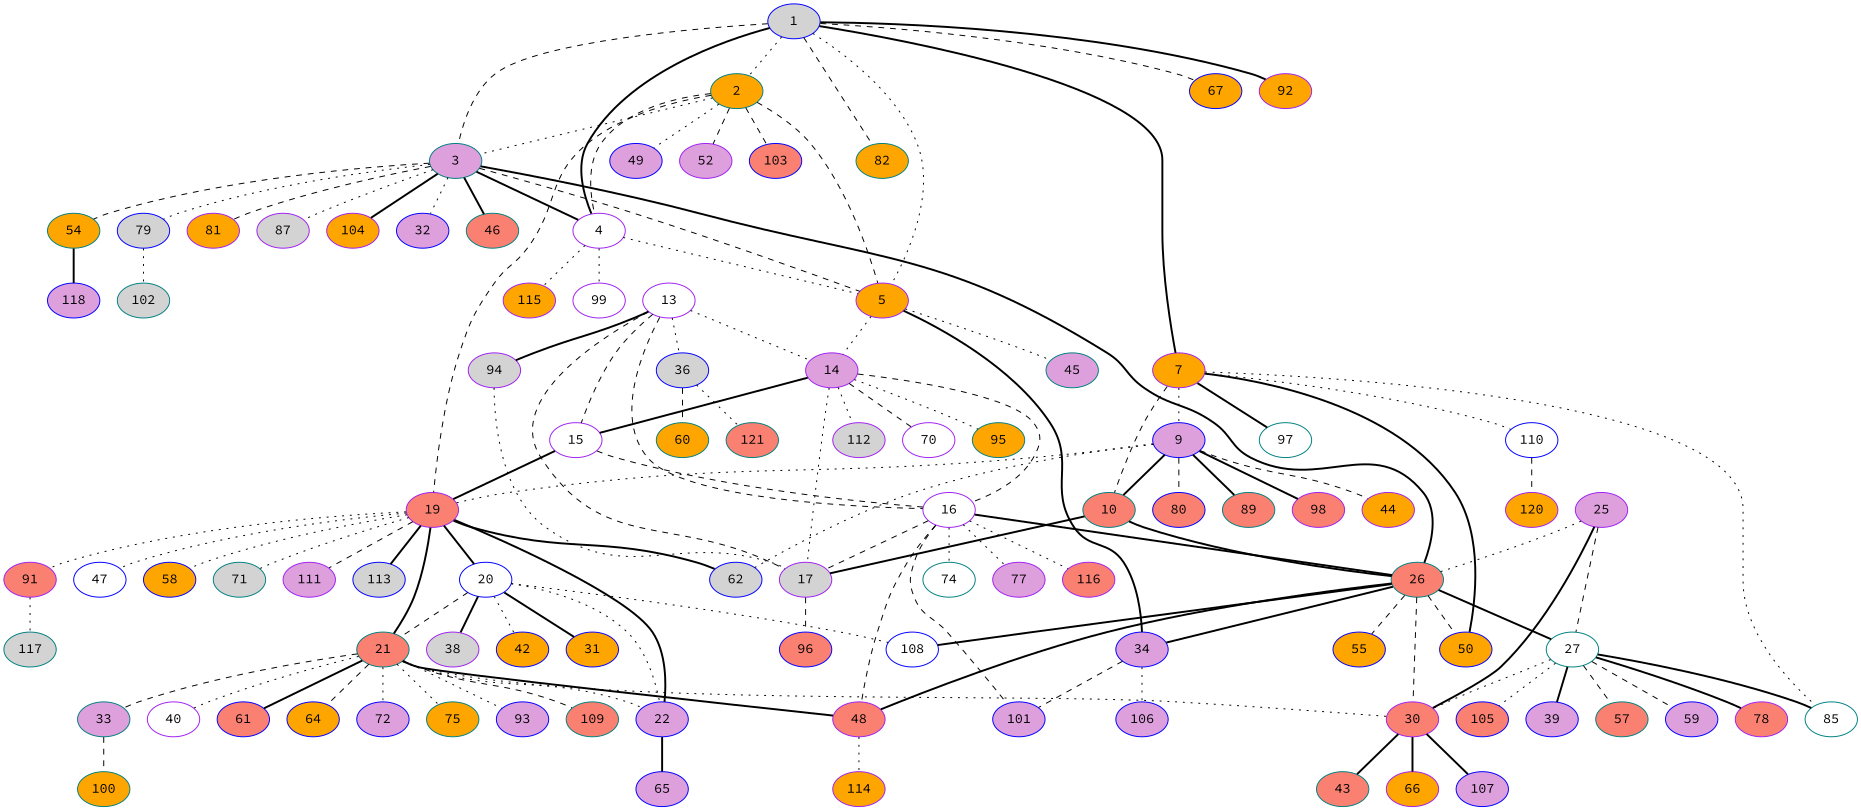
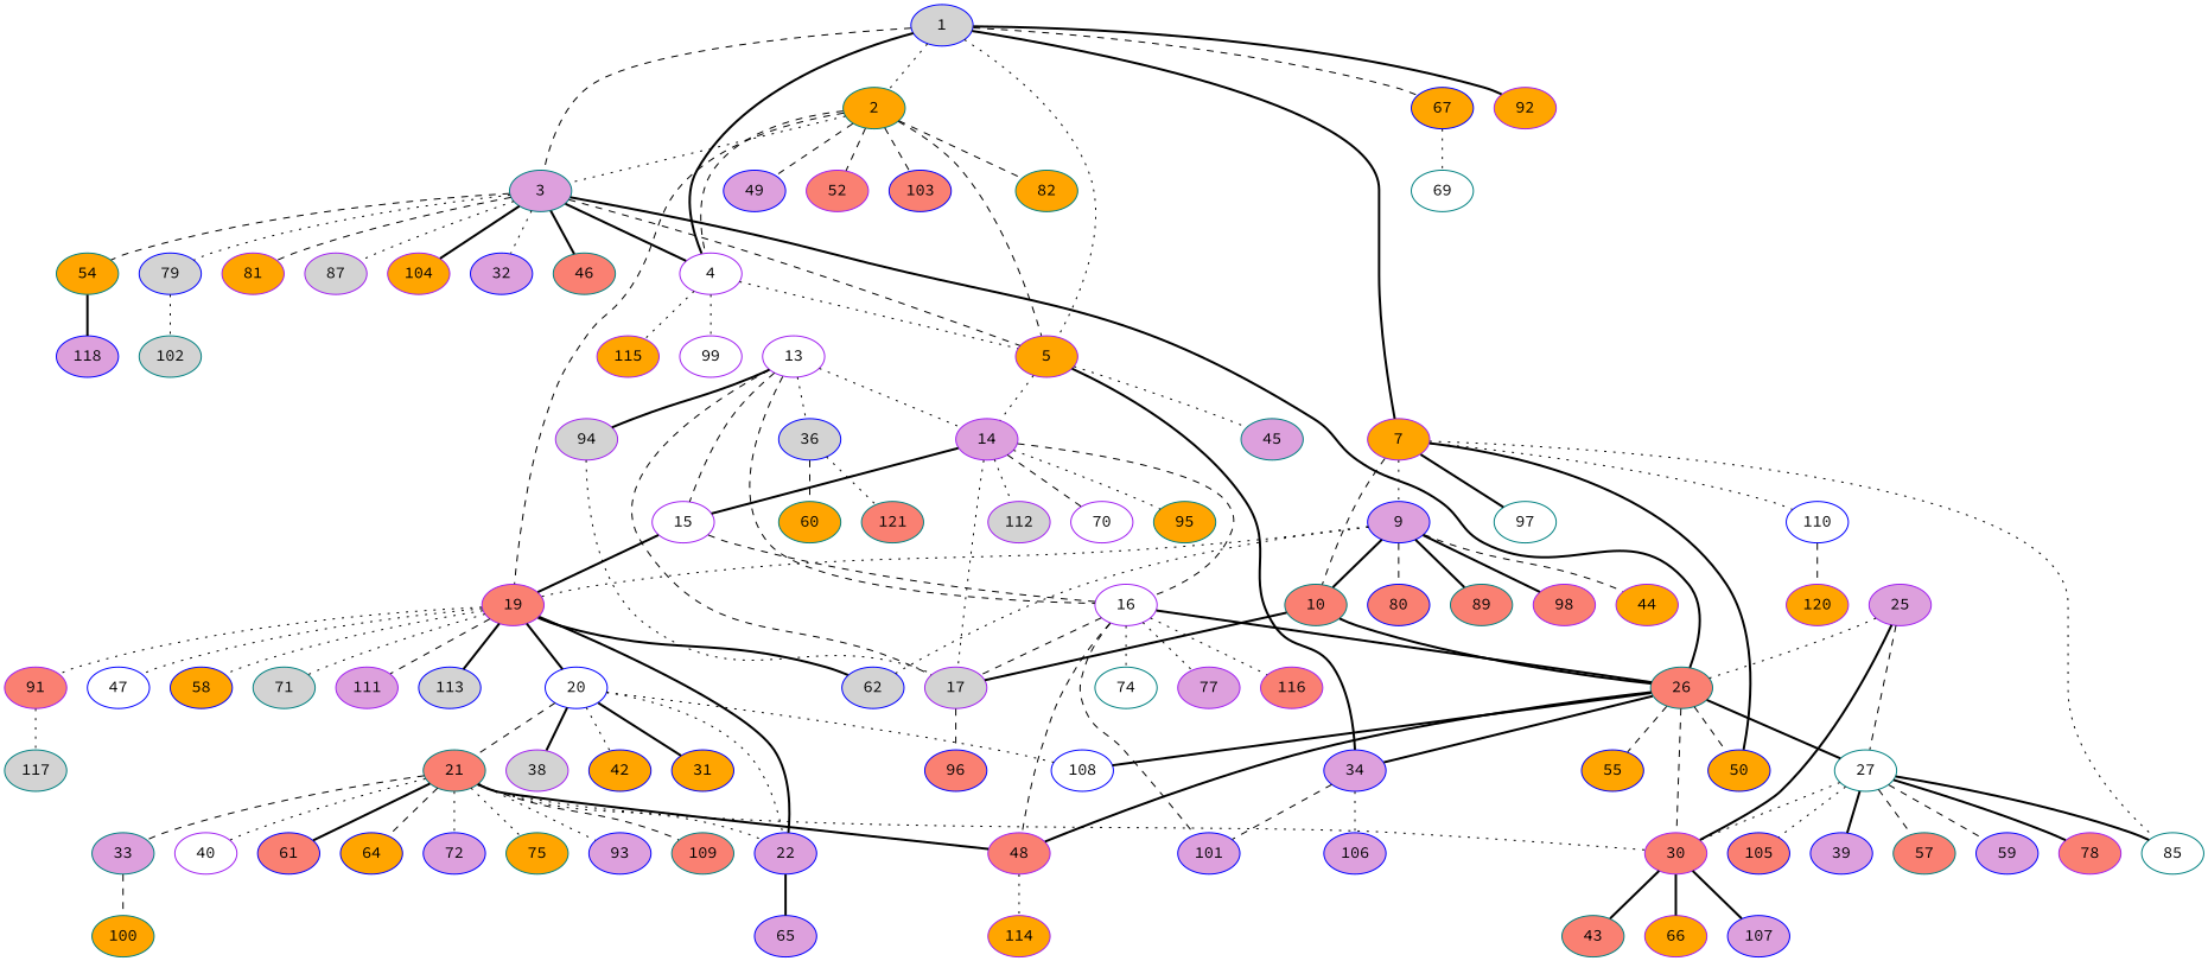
  graph {
    fontname="Source Code Pro"
    node [color=blue fillcolor=orange fontname="Source Code Pro" style=filled]
    edge [fontname="Source Code Pro" style=dotted]
    1 [fillcolor=lightgrey super="+6"]
    2 [color=teal super="+37"]
    3 [color=teal fillcolor=plum super="+39"]
    4 [color=purple fillcolor=white super="+41"]
    5 [color=purple]
    7 [color=purple super="+8"]
    67
    82 [color=teal]
    92 [color=purple]
    19 [color=purple fillcolor=salmon super="+24"]
    49 [fillcolor=plum]
-   52 [color=purple fillcolor=plum]
+   52 [color=purple fillcolor=salmon]
    103 [fillcolor=salmon]
    26 [color=teal fillcolor=salmon super="+28"]
    32 [fillcolor=plum]
    46 [color=teal fillcolor=salmon]
    54 [color=teal]
    79 [fillcolor=lightgrey super="+90"]
    81 [color=purple]
    87 [color=purple fillcolor=lightgrey]
    104 [color=purple]
    99 [color=purple fillcolor=white]
    115 [color=purple]
    14 [color=purple fillcolor=plum super="+18"]
    34 [fillcolor=plum]
    45 [color=teal fillcolor=plum]
    9 [fillcolor=plum super="+11"]
    10 [color=teal fillcolor=salmon super="+12"]
    50 [super="+51"]
    85 [color=teal fillcolor=white]
    97 [color=teal fillcolor=white]
    110 [fillcolor=white]
+   69 [color=teal fillcolor=white]
    62 [fillcolor=lightgrey super="+73"]
    20 [fillcolor=white super="+76"]
    21 [color=teal fillcolor=salmon super="+23"]
    22 [fillcolor=plum super="+63"]
    47 [fillcolor=white]
    58
    71 [color=teal fillcolor=lightgrey]
    91 [color=purple fillcolor=salmon]
    111 [color=purple fillcolor=plum]
    113 [fillcolor=lightgrey]
    48 [color=purple fillcolor=salmon super="+56"]
    108 [fillcolor=white]
    30 [color=purple fillcolor=salmon super="+96"]
    27 [color=teal fillcolor=white super="+29"]
    55
    118 [fillcolor=plum super="+119"]
    102 [color=teal fillcolor=lightgrey]
    17 [color=purple fillcolor=lightgrey super="+78"]
    15 [color=purple fillcolor=white]
    16 [color=purple fillcolor=white super="+53"]
    70 [color=purple fillcolor=white]
    95 [color=teal]
    112 [color=purple fillcolor=lightgrey]
    101 [fillcolor=plum]
    106 [fillcolor=plum]
    44 [color=purple]
    80 [fillcolor=salmon]
    89 [color=teal fillcolor=salmon]
    98 [color=purple fillcolor=salmon]
    120 [color=purple]
    n64 [fillcolor=salmon label=96]
    13 [color=purple fillcolor=white]
    36 [fillcolor=lightgrey super="+83"]
    94 [color=purple fillcolor=lightgrey]
    74 [color=teal fillcolor=white]
    77 [color=purple fillcolor=plum]
    116 [color=purple fillcolor=salmon]
    60 [color=teal]
    121 [color=teal fillcolor=salmon]
    114 [color=purple]
    31
    38 [color=purple fillcolor=lightgrey]
    42
    33 [color=teal fillcolor=plum]
    40 [color=purple fillcolor=white]
    61 [fillcolor=salmon]
    64
    72 [fillcolor=plum]
    75 [color=teal]
    93 [fillcolor=plum]
    109 [color=teal fillcolor=salmon]
    65 [fillcolor=plum]
    117 [color=teal fillcolor=lightgrey]
    43 [color=teal fillcolor=salmon]
    66 [color=purple]
    107 [fillcolor=plum]
    100 [color=teal]
    25 [color=purple fillcolor=plum super="+84"]
    n92 [fillcolor=plum label=39]
    57 [color=teal fillcolor=salmon]
    59 [fillcolor=plum]
    n95 [color=purple fillcolor=salmon label=78]
    105 [fillcolor=salmon]
    1 -- 2 [weight=2]
    1 -- 3 [style=dashed weight=2]
    1 -- 4 [style=bold weight=2]
    1 -- 5 [weight=2]
    1 -- 7 [style=bold]
    1 -- 67 [style=dashed]
-   1 -- 82 [style=dashed]
+   2 -- 82 [style=dashed]
    1 -- 92 [style=bold]
    2 -- 3
    2 -- 4 [style=dashed]
    2 -- 5 [style=dashed]
    2 -- 19 [style=dashed]
-   2 -- 49
+   2 -- 49 [style=dashed]
    2 -- 52 [style=dashed]
    2 -- 103 [style=dashed]
    3 -- 4 [style=bold]
    3 -- 5 [style=dashed]
    3 -- 26 [style=bold]
    3 -- 32
    3 -- 46 [style=bold]
    3 -- 54 [style=dashed]
    3 -- 79
    3 -- 81 [style=dashed]
    3 -- 87
    3 -- 104 [style=bold]
    4 -- 5
    4 -- 99
    4 -- 115
    5 -- 14
    5 -- 34 [style=bold]
    5 -- 45
    7 -- 9 [weight=4]
    7 -- 10 [style=dashed weight=4]
    7 -- 50 [style=bold]
    7 -- 85
    7 -- 97 [style=bold]
    7 -- 110
+   67 -- 69
    19 -- 62 [style=bold]
    19 -- 20 [style=bold weight=2]
-   19 -- 21 [style=bold weight=4]
    19 -- 22 [style=bold weight=2]
    19 -- 47
    19 -- 58
    19 -- 71
    19 -- 91
    19 -- 111 [style=dashed]
    19 -- 113 [style=bold]
    26 -- 34 [style=bold]
    26 -- 50 [style=dashed]
    26 -- 48 [style=bold]
    26 -- 108 [style=bold]
    26 -- 30 [style=dashed weight=2]
    26 -- 27 [style=bold weight=4]
    26 -- 55 [style=dashed]
    54 -- 118 [style=bold]
    79 -- 102
    14 -- 17 [weight=2]
    14 -- 15 [style=bold weight=2]
    14 -- 16 [style=dashed weight=2]
    14 -- 70 [style=dashed]
    14 -- 95
    14 -- 112
    34 -- 101 [style=dashed]
    34 -- 106
    9 -- 19
    9 -- 10 [style=bold weight=4]
    9 -- 62
    9 -- 44 [style=dashed]
    9 -- 80 [style=dashed]
    9 -- 89 [style=bold]
    9 -- 98 [style=bold]
    10 -- 26 [style=bold]
    10 -- 17 [style=bold]
    110 -- 120 [style=dashed]
    20 -- 21 [style=dashed weight=2]
    20 -- 22
    20 -- 108
    20 -- 31 [style=bold]
    20 -- 38 [style=bold]
    20 -- 42
    21 -- 22 [weight=2]
    21 -- 48 [style=bold]
    21 -- 30
    21 -- 33 [style=dashed]
    21 -- 40
    21 -- 61 [style=bold]
    21 -- 64 [style=dashed]
    21 -- 72
    21 -- 75
    21 -- 93
    21 -- 109 [style=dashed]
    22 -- 65 [style=bold]
    91 -- 117
    48 -- 114
    30 -- 43 [style=bold]
    30 -- 66 [style=bold]
    30 -- 107 [style=bold]
    27 -- 85 [style=bold]
    27 -- 30 [weight=2]
    27 -- n92 [style=bold]
    27 -- 57 [style=dashed]
    27 -- 59 [style=dashed]
    27 -- n95 [style=bold]
    27 -- 105
    17 -- n64 [style=dashed]
    15 -- 19 [style=bold]
    15 -- 16 [style=dashed]
    16 -- 26 [style=bold]
    16 -- 48 [style=dashed]
    16 -- 17 [style=dashed]
    16 -- 101 [style=dashed]
    16 -- 74
    16 -- 77
    16 -- 116
    13 -- 14 [weight=2]
    13 -- 17 [style=dashed]
    13 -- 15 [style=dashed]
    13 -- 16 [style=dashed]
    13 -- 36
    13 -- 94 [style=bold]
    36 -- 60 [style=dashed]
    36 -- 121
    94 -- 17
    33 -- 100 [style=dashed]
    25 -- 26 [weight=2]
    25 -- 30 [style=bold]
    25 -- 27 [style=dashed weight=2]
  }
